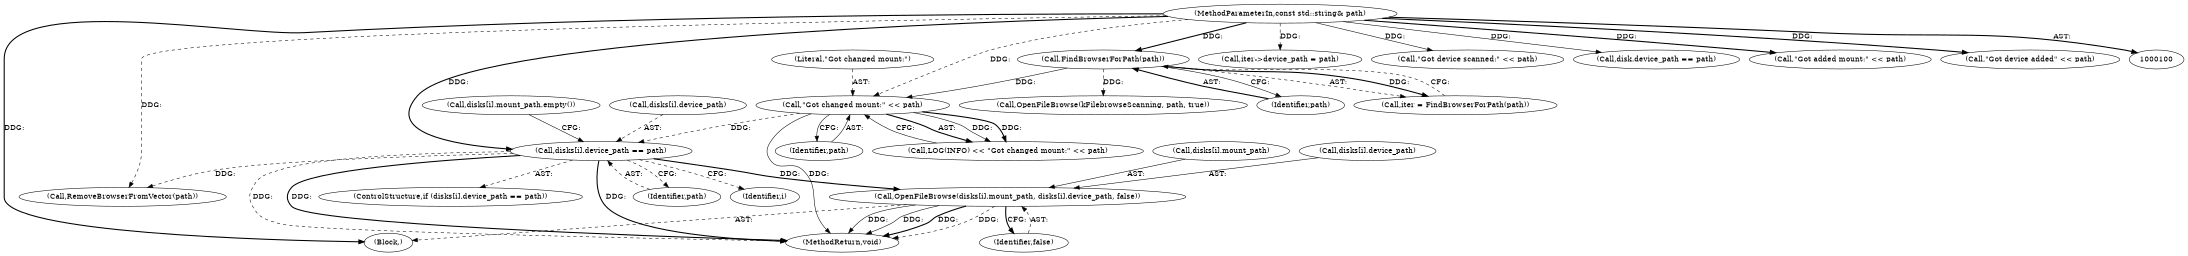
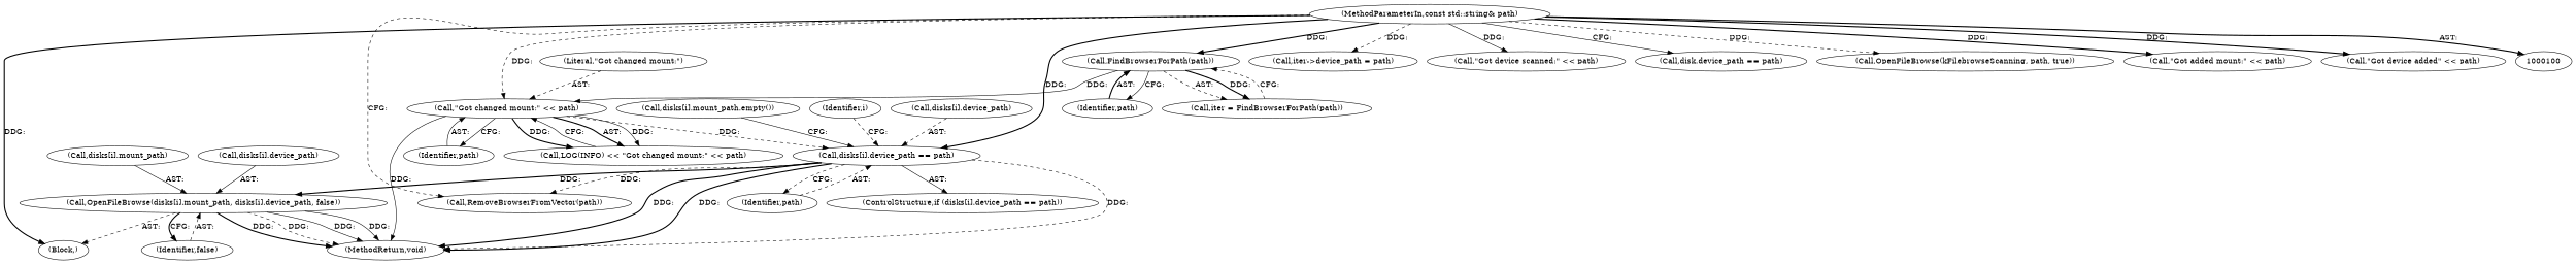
  digraph {
    edge [style=dashed]
    n1 [label="(Call,OpenFileBrowse(disks[i].mount_path, disks[i].device_path, false))"]
    n2 [label="(Identifier,false)"]
    n3 [label="(MethodReturn,void)"]
    n4 [label="(Block,)"]
    n5 [label="(Call,disks[i].device_path == path)"]
    n6 [label="(ControlStructure,if (disks[i].device_path == path))"]
    n7 [label="(Identifier,path)"]
    n8 [label="(Call,RemoveBrowserFromVector(path))"]
    n9 [label="(Call,iter->device_path = path)"]
    n10 [label="(Call,\"Got changed mount:\" << path)"]
    n11 [label="(Call,LOG(INFO) << \"Got changed mount:\" << path)"]
    n12 [label="(Identifier,path)"]
    n13 [label="(Call,FindBrowserForPath(path))"]
    n14 [label="(Call,iter = FindBrowserForPath(path))"]
    n15 [label="(Identifier,path)"]
    n16 [label="(MethodParameterIn,const std::string& path)"]
    n17 [label="(Call,\"Got device scanned:\" << path)"]
    n18 [label="(Call,disk.device_path == path)"]
    n19 [label="(Call,OpenFileBrowse(kFilebrowseScanning, path, true))"]
    n20 [label="(Call,\"Got added mount:\" << path)"]
    n21 [label="(Call,\"Got device added\" << path)"]
    1000100
    n23 [label="(Call,disks[i].mount_path.empty())"]
    n24 [label="(Identifier,i)"]
    n25 [label="(Call,disks[i].device_path)"]
    n26 [label="(Call,disks[i].mount_path)"]
    n27 [label="(Call,disks[i].device_path)"]
    n28 [label="(Literal,\"Got changed mount:\")"]
    n1 -> n2 [label="CFG: " style=bold]
    n1 -> n3 [label="DDG: " style=solid]
    n1 -> n3 [label="DDG: " style=solid]
    n1 -> n3 [label="DDG: " style=bold]
    n1 -> n3 [label="DDG: "]
    n1 -> n4 [label="AST: "]
    n2 -> n1 [label="AST: "]
    n5 -> n1 [label="DDG: " style=bold]
    n5 -> n3 [label="DDG: " style=bold]
    n5 -> n3 [label="DDG: "]
    n5 -> n3 [label="DDG: " style=bold]
-   n5 -> n6 [label="AST: "]
+   n5 -> n6 [label="AST: " style=solid]
    n5 -> n7 [label="CFG: "]
    n5 -> n8 [label="DDG: "]
    n7 -> n5 [label="AST: "]
    n10 -> n3 [label="DDG: " style=solid]
    n10 -> n5 [label="DDG: "]
    n10 -> n11 [label="AST: " style=bold]
    n10 -> n11 [label="DDG: " style=solid]
    n10 -> n11 [label="DDG: " style=bold]
    n10 -> n12 [label="CFG: " style=solid]
    n11 -> n10 [label="CFG: " style=solid]
    n12 -> n10 [label="AST: " style=solid]
    n13 -> n10 [label="DDG: " style=solid]
    n13 -> n14 [label="AST: "]
    n13 -> n14 [label="DDG: " style=bold]
    n13 -> n15 [label="CFG: " style=solid]
    n14 -> n13 [label="CFG: "]
    n15 -> n13 [label="AST: " style=bold]
    n16 -> n4 [label="DDG: " style=bold]
    n16 -> n5 [label="DDG: " style=bold]
-   n16 -> n8 [label="DDG: "]
+   n16 -> n8 [label="CFG: "]
    n16 -> n9 [label="DDG: "]
    n16 -> n10 [label="DDG: "]
    n16 -> n13 [label="DDG: " style=bold]
    n16 -> n17 [label="DDG: " style=solid]
-   n16 -> n18 [label="DDG: " style=solid]
-   n13 -> n19 [label="DDG: "]
+   n16 -> n18 [label="CFG: " style=solid]
+   n16 -> n19 [label="DDG: "]
    n16 -> n20 [label="DDG: " style=bold]
    n16 -> n21 [label="DDG: " style=bold]
    n16 -> 1000100 [label="AST: " style=bold]
    n23 -> n5 [label="CFG: " style=solid]
-   n5 -> n24 [label="CFG: "]
+   n24 -> n5 [label="CFG: "]
    n25 -> n5 [label="AST: "]
    n26 -> n1 [label="AST: " style=solid]
    n27 -> n1 [label="AST: " style=solid]
    n28 -> n10 [label="AST: "]
  }
